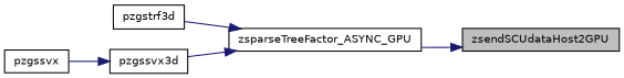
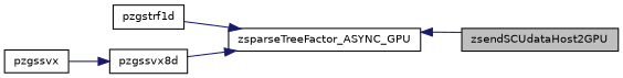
  digraph {
    rankdir=RL
    node [color=black fillcolor=white fontname=Helvetica fontsize=10 shape=record style=filled]
    edge [color=midnightblue dir=back fontname=Helvetica fontsize=10 labelfontname=Helvetica labelfontsize=10 style=solid]
    n1 [fillcolor=grey75 fontcolor=black height=0.2 label=zsendSCUdataHost2GPU width=0.4]
    n2 [height=0.2 label=zsparseTreeFactor_ASYNC_GPU width=0.4]
-   n3 [height=0.2 label=pzgstrf3d width=0.4]
-   n4 [height=0.2 label=pzgssvx3d width=0.4]
+   n3 [height=0.2 label=pzgstrf1d width=0.4]
+   n4 [height=0.2 label=pzgssvx8d width=0.4]
    n5 [height=0.2 label=pzgssvx width=0.4]
-   n1 -> n2
+   n2 -> n1
    n2 -> n3
    n2 -> n4
    n4 -> n5
  }
